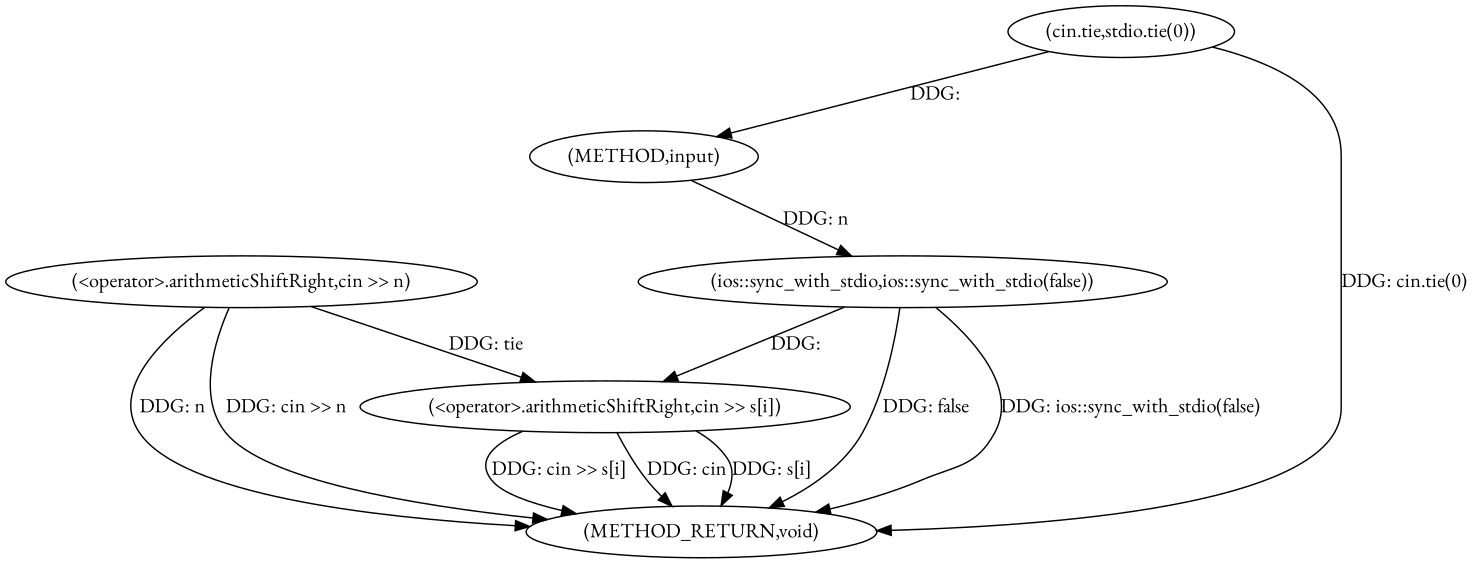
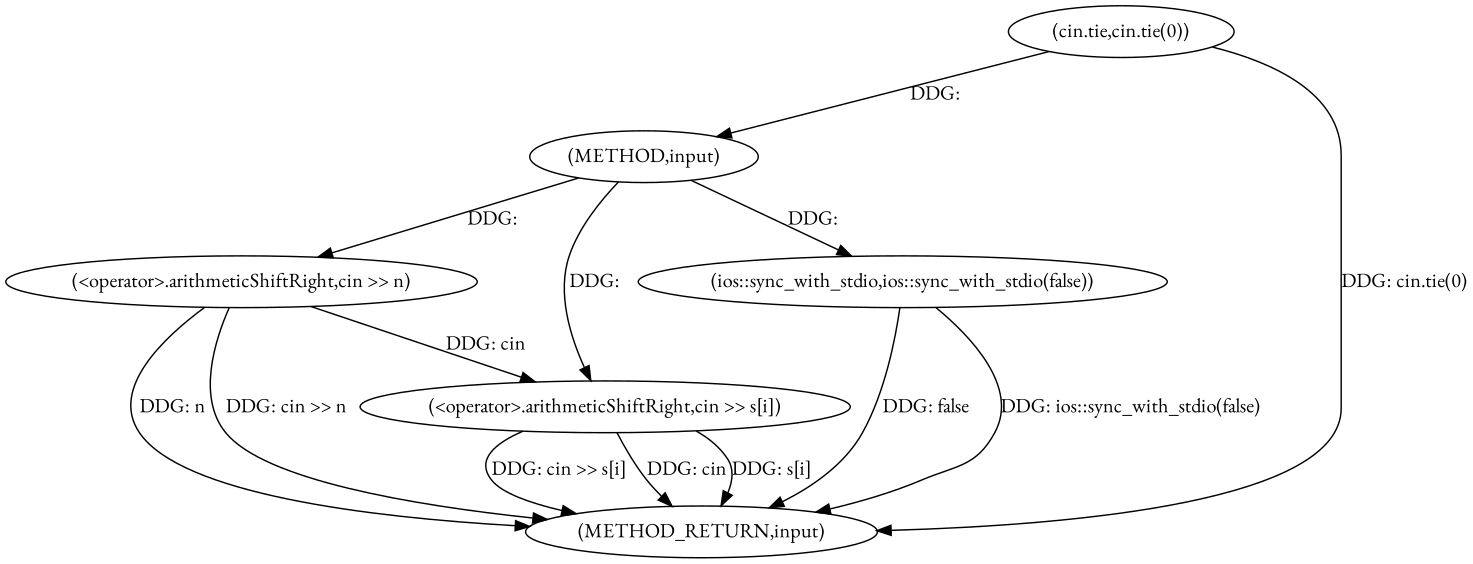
  digraph {
    fontname="EB Garamond"
    node [fontname="EB Garamond"]
    edge [fontname="EB Garamond"]
    n1 [label="(METHOD,input)"]
    n2 [label="(ios::sync_with_stdio,ios::sync_with_stdio(false))"]
    n3 [label="(<operator>.arithmeticShiftRight,cin >> n)"]
    n4 [label="(<operator>.arithmeticShiftRight,cin >> s[i])"]
-   n5 [label="(METHOD_RETURN,void)"]
-   n6 [label="(cin.tie,stdio.tie(0))"]
-   n1 -> n2 [label="DDG: n"]
-   n2 -> n4 [label="DDG: "]
+   n5 [label="(METHOD_RETURN,input)"]
+   n6 [label="(cin.tie,cin.tie(0))"]
+   n1 -> n2 [label="DDG: "]
+   n1 -> n3 [label="DDG: "]
+   n1 -> n4 [label="DDG: "]
    n2 -> n5 [label="DDG: ios::sync_with_stdio(false)"]
    n2 -> n5 [label="DDG: false"]
-   n3 -> n4 [label="DDG: tie"]
+   n3 -> n4 [label="DDG: cin"]
    n3 -> n5 [label="DDG: cin >> n"]
    n3 -> n5 [label="DDG: n"]
    n4 -> n5 [label="DDG: cin"]
    n4 -> n5 [label="DDG: s[i]"]
    n4 -> n5 [label="DDG: cin >> s[i]"]
    n6 -> n1 [label="DDG: "]
    n6 -> n5 [label="DDG: cin.tie(0)"]
  }
